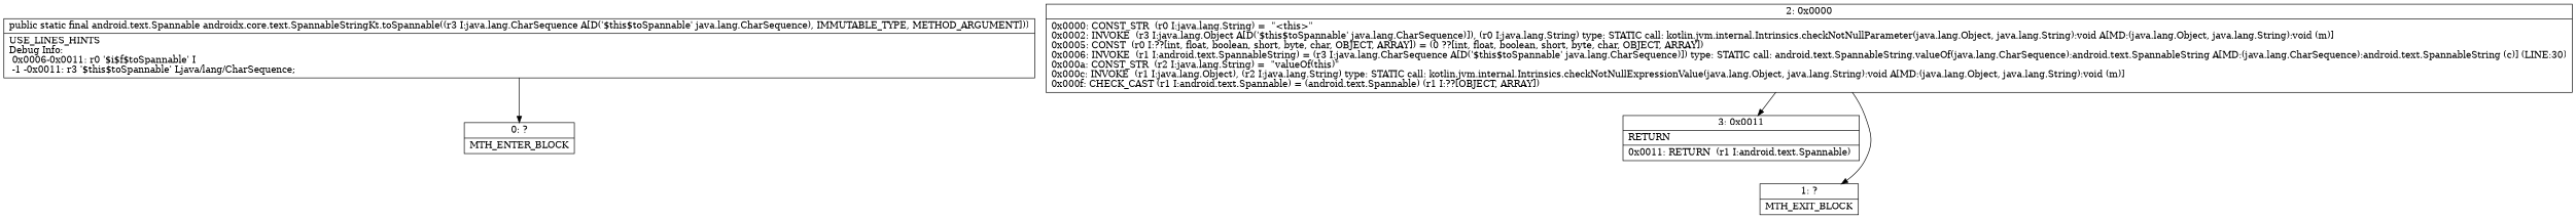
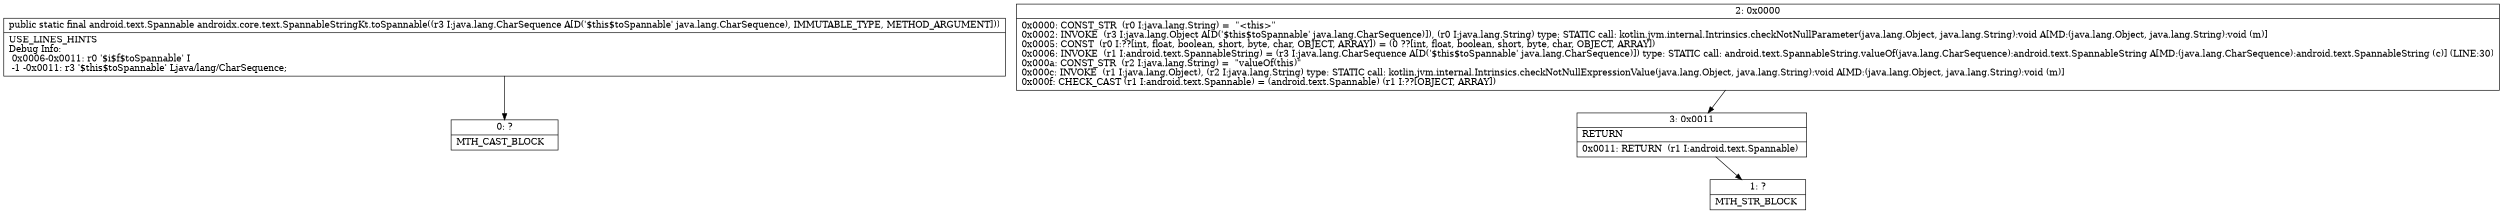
  digraph {
    node [shape=record]
-   n1 [label="{0\:\ ?|MTH_ENTER_BLOCK\l}"]
+   n1 [label="{0\:\ ?|MTH_CAST_BLOCK\l}"]
    n2 [label="{2\:\ 0x0000|0x0000: CONST_STR  (r0 I:java.lang.String) =  \"\<this\>\" \l0x0002: INVOKE  (r3 I:java.lang.Object A[D('$this$toSpannable' java.lang.CharSequence)]), (r0 I:java.lang.String) type: STATIC call: kotlin.jvm.internal.Intrinsics.checkNotNullParameter(java.lang.Object, java.lang.String):void A[MD:(java.lang.Object, java.lang.String):void (m)]\l0x0005: CONST  (r0 I:??[int, float, boolean, short, byte, char, OBJECT, ARRAY]) = (0 ??[int, float, boolean, short, byte, char, OBJECT, ARRAY]) \l0x0006: INVOKE  (r1 I:android.text.SpannableString) = (r3 I:java.lang.CharSequence A[D('$this$toSpannable' java.lang.CharSequence)]) type: STATIC call: android.text.SpannableString.valueOf(java.lang.CharSequence):android.text.SpannableString A[MD:(java.lang.CharSequence):android.text.SpannableString (c)] (LINE:30)\l0x000a: CONST_STR  (r2 I:java.lang.String) =  \"valueOf(this)\" \l0x000c: INVOKE  (r1 I:java.lang.Object), (r2 I:java.lang.String) type: STATIC call: kotlin.jvm.internal.Intrinsics.checkNotNullExpressionValue(java.lang.Object, java.lang.String):void A[MD:(java.lang.Object, java.lang.String):void (m)]\l0x000f: CHECK_CAST (r1 I:android.text.Spannable) = (android.text.Spannable) (r1 I:??[OBJECT, ARRAY]) \l}"]
    n3 [label="{3\:\ 0x0011|RETURN\l|0x0011: RETURN  (r1 I:android.text.Spannable) \l}"]
-   n4 [label="{1\:\ ?|MTH_EXIT_BLOCK\l}"]
+   n4 [label="{1\:\ ?|MTH_STR_BLOCK\l}"]
    n5 [label="{public static final android.text.Spannable androidx.core.text.SpannableStringKt.toSpannable((r3 I:java.lang.CharSequence A[D('$this$toSpannable' java.lang.CharSequence), IMMUTABLE_TYPE, METHOD_ARGUMENT]))  | USE_LINES_HINTS\lDebug Info:\l  0x0006\-0x0011: r0 '$i$f$toSpannable' I\l  \-1 \-0x0011: r3 '$this$toSpannable' Ljava\/lang\/CharSequence;\l}"]
    n2 -> n3
-   n2 -> n4
+   n3 -> n4
    n5 -> n1
  }
